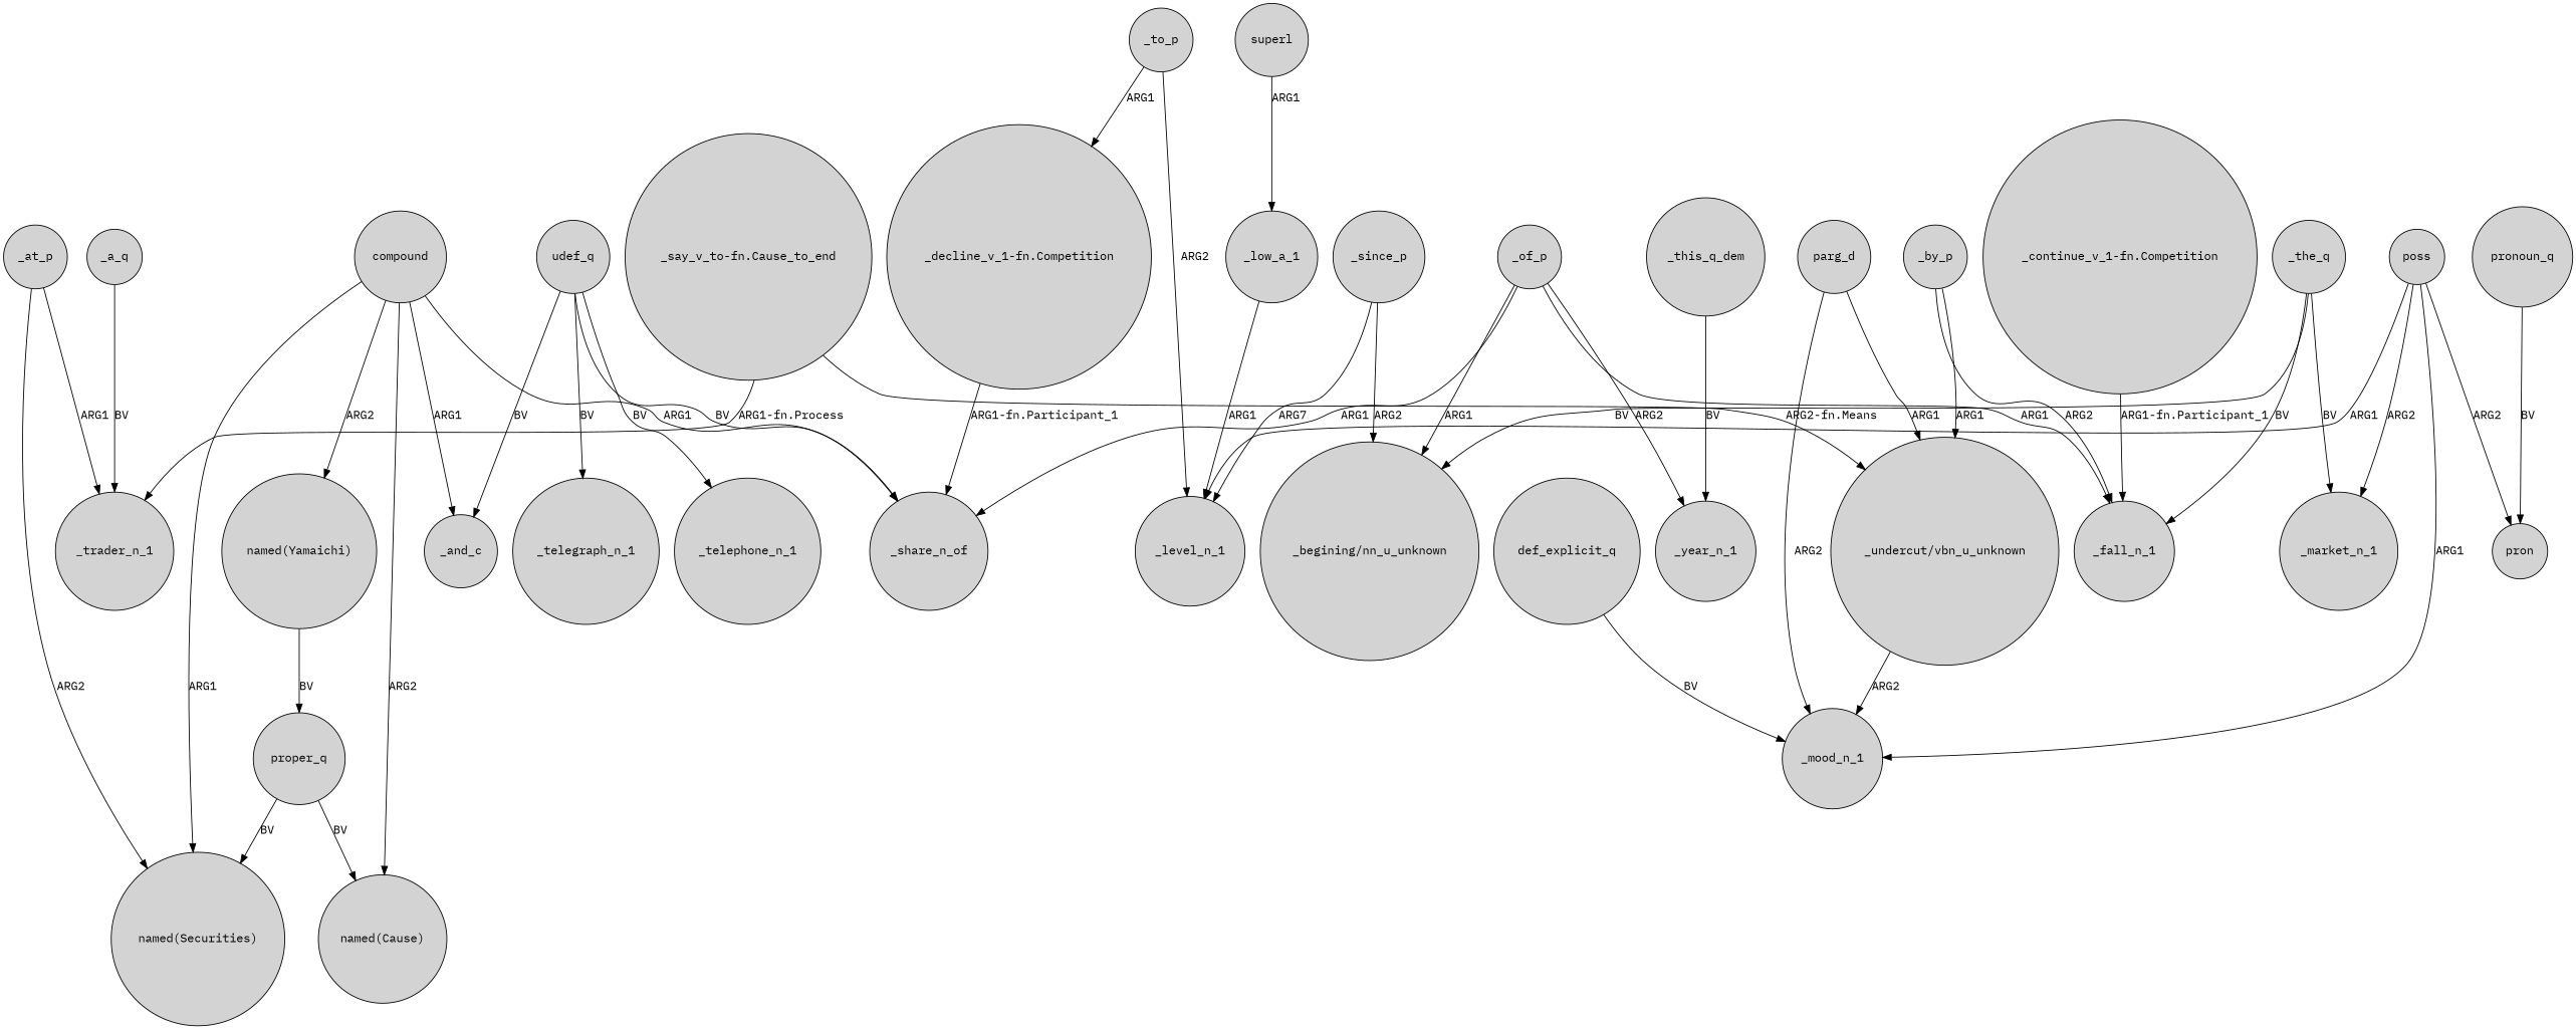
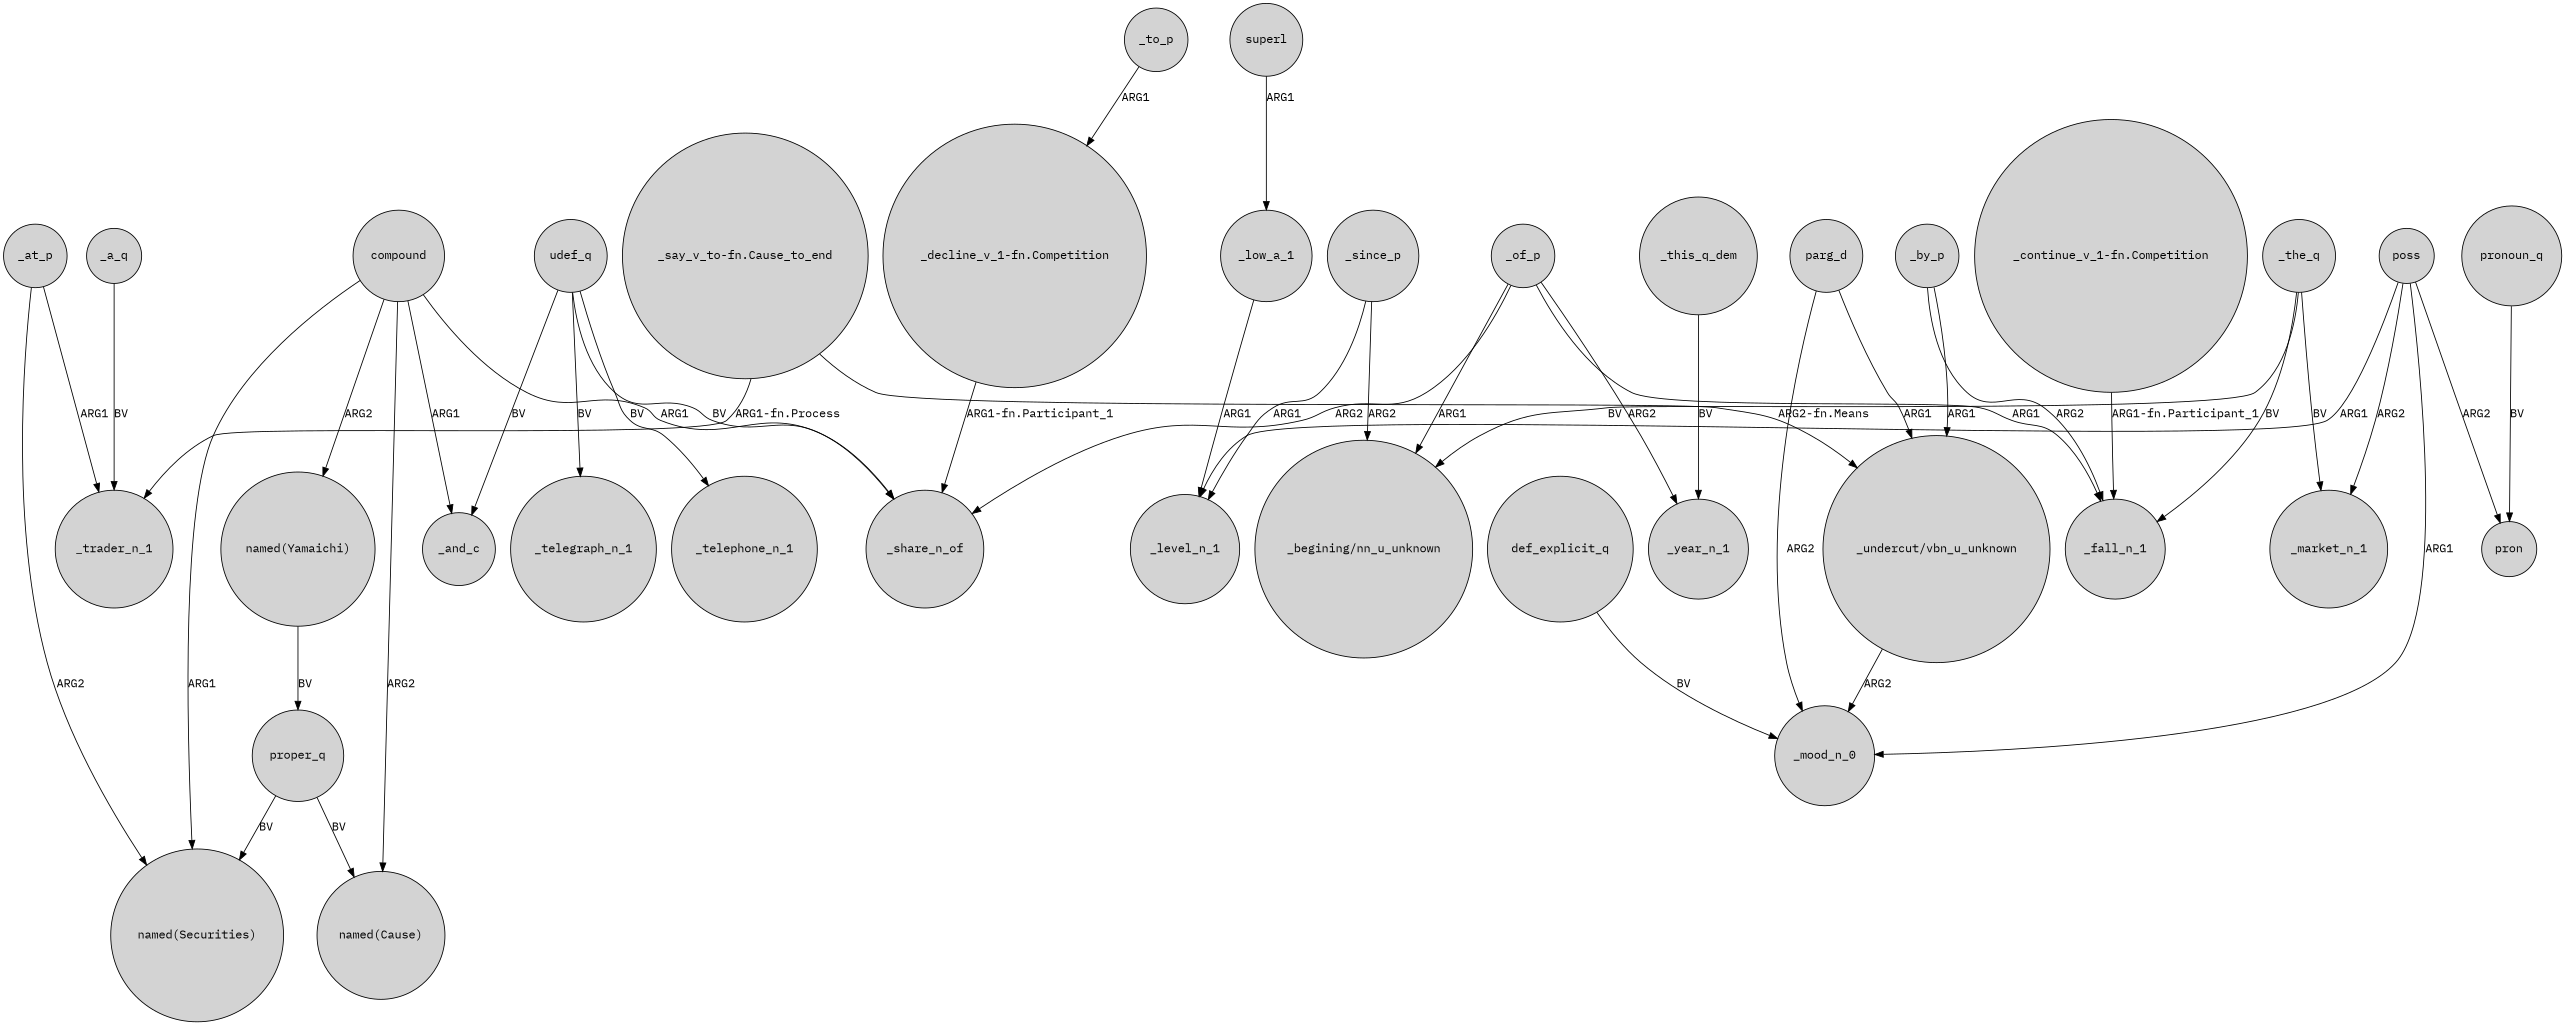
  digraph {
    fontname="IBM Plex Mono"
    node [fontname="IBM Plex Mono" shape=circle style=filled]
    edge [fontname="IBM Plex Mono"]
    "_say_v_to-fn.Cause_to_end"
    _trader_n_1
    "_undercut/vbn_u_unknown"
-   _mood_n_1
+   _mood_n_1 [label=_mood_n_0]
    superl
    _low_a_1
    _level_n_1
    compound
    _and_c
    "named(Securities)"
    _share_n_of
    n12 [label="named(Cause)"]
    "named(Yamaichi)"
    proper_q
    poss
    _market_n_1
    pron
    udef_q
    _telephone_n_1
    _telegraph_n_1
    _of_p
    "_begining/nn_u_unknown"
    _year_n_1
    _fall_n_1
    _at_p
    parg_d
    _since_p
    _the_q
    _to_p
    "_decline_v_1-fn.Competition"
    "_continue_v_1-fn.Competition"
    pronoun_q
    _a_q
    def_explicit_q
    _this_q_dem
    _by_p
    "_say_v_to-fn.Cause_to_end" -> _trader_n_1 [label="ARG1-fn.Process"]
    "_say_v_to-fn.Cause_to_end" -> "_undercut/vbn_u_unknown" [label="ARG2-fn.Means"]
    "_undercut/vbn_u_unknown" -> _mood_n_1 [label=ARG2]
    superl -> _low_a_1 [label=ARG1]
    _low_a_1 -> _level_n_1 [label=ARG1]
    compound -> _and_c [label=ARG1]
    compound -> "named(Securities)" [label=ARG1]
    compound -> _share_n_of [label=ARG1]
    compound -> n12 [label=ARG2]
    compound -> "named(Yamaichi)" [label=ARG2]
    "named(Yamaichi)" -> proper_q [label=BV]
    proper_q -> "named(Securities)" [label=BV]
    proper_q -> n12 [label=BV]
    poss -> _mood_n_1 [label=ARG1]
    poss -> _level_n_1 [label=ARG1]
    poss -> _market_n_1 [label=ARG2]
    poss -> pron [label=ARG2]
    udef_q -> _and_c [label=BV]
    udef_q -> _share_n_of [label=BV]
    udef_q -> _telephone_n_1 [label=BV]
    udef_q -> _telegraph_n_1 [label=BV]
-   _of_p -> _share_n_of [label=ARG1]
+   _of_p -> _share_n_of [label=ARG2]
    _of_p -> "_begining/nn_u_unknown" [label=ARG1]
    _of_p -> _year_n_1 [label=ARG2]
    _of_p -> _fall_n_1 [label=ARG1]
    _at_p -> _trader_n_1 [label=ARG1]
    _at_p -> "named(Securities)" [label=ARG2]
    parg_d -> "_undercut/vbn_u_unknown" [label=ARG1]
    parg_d -> _mood_n_1 [label=ARG2]
-   _since_p -> _level_n_1 [label=ARG7]
+   _since_p -> _level_n_1 [label=ARG1]
    _since_p -> "_begining/nn_u_unknown" [label=ARG2]
    _the_q -> _market_n_1 [label=BV]
    _the_q -> "_begining/nn_u_unknown" [label=BV]
    _the_q -> _fall_n_1 [label=BV]
-   _to_p -> _level_n_1 [label=ARG2]
    _to_p -> "_decline_v_1-fn.Competition" [label=ARG1]
    "_decline_v_1-fn.Competition" -> _share_n_of [label="ARG1-fn.Participant_1"]
    "_continue_v_1-fn.Competition" -> _fall_n_1 [label="ARG1-fn.Participant_1"]
    pronoun_q -> pron [label=BV]
    _a_q -> _trader_n_1 [label=BV]
    def_explicit_q -> _mood_n_1 [label=BV]
    _this_q_dem -> _year_n_1 [label=BV]
    _by_p -> "_undercut/vbn_u_unknown" [label=ARG1]
    _by_p -> _fall_n_1 [label=ARG2]
  }
